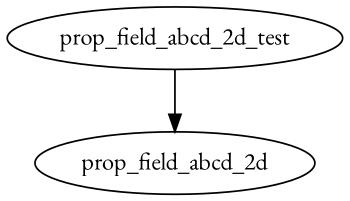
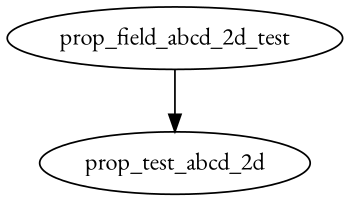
  digraph {
    fontname="EB Garamond"
    node [fontname="EB Garamond"]
    prop_field_abcd_2d_test
-   prop_field_abcd_2d
+   prop_field_abcd_2d [label=prop_test_abcd_2d]
    prop_field_abcd_2d_test -> prop_field_abcd_2d [fontname="EB Garamond"]
  }
